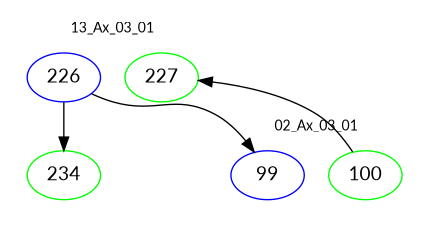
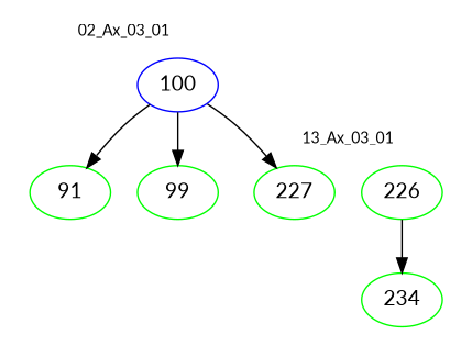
  digraph {
    fontname=Lato
    node [color=blue fontname=Lato]
    edge [color=black fontname=Lato]
-   n1 [label=226]
+   n1 [color=green label=226]
    n2 [color=green label=227]
    n3 [color=green label=234]
-   n4 [color=green label=100]
-   n6 [label=99]
+   n4 [label=100]
+   n5 [color=green label=91]
+   n6 [color=green label=99]
    subgraph cluster_1 {
      color=white
      fontsize=10
      label="13_Ax_03_01"
      n1
      n2
      n3
    }
    subgraph cluster_2 {
      color=white
      fontsize=10
      label="02_Ax_03_01"
      n4
+     n5
      n6
    }
    n1 -> n3
    n4 -> n2
-   n1 -> n6
+   n4 -> n5
+   n4 -> n6
  }
